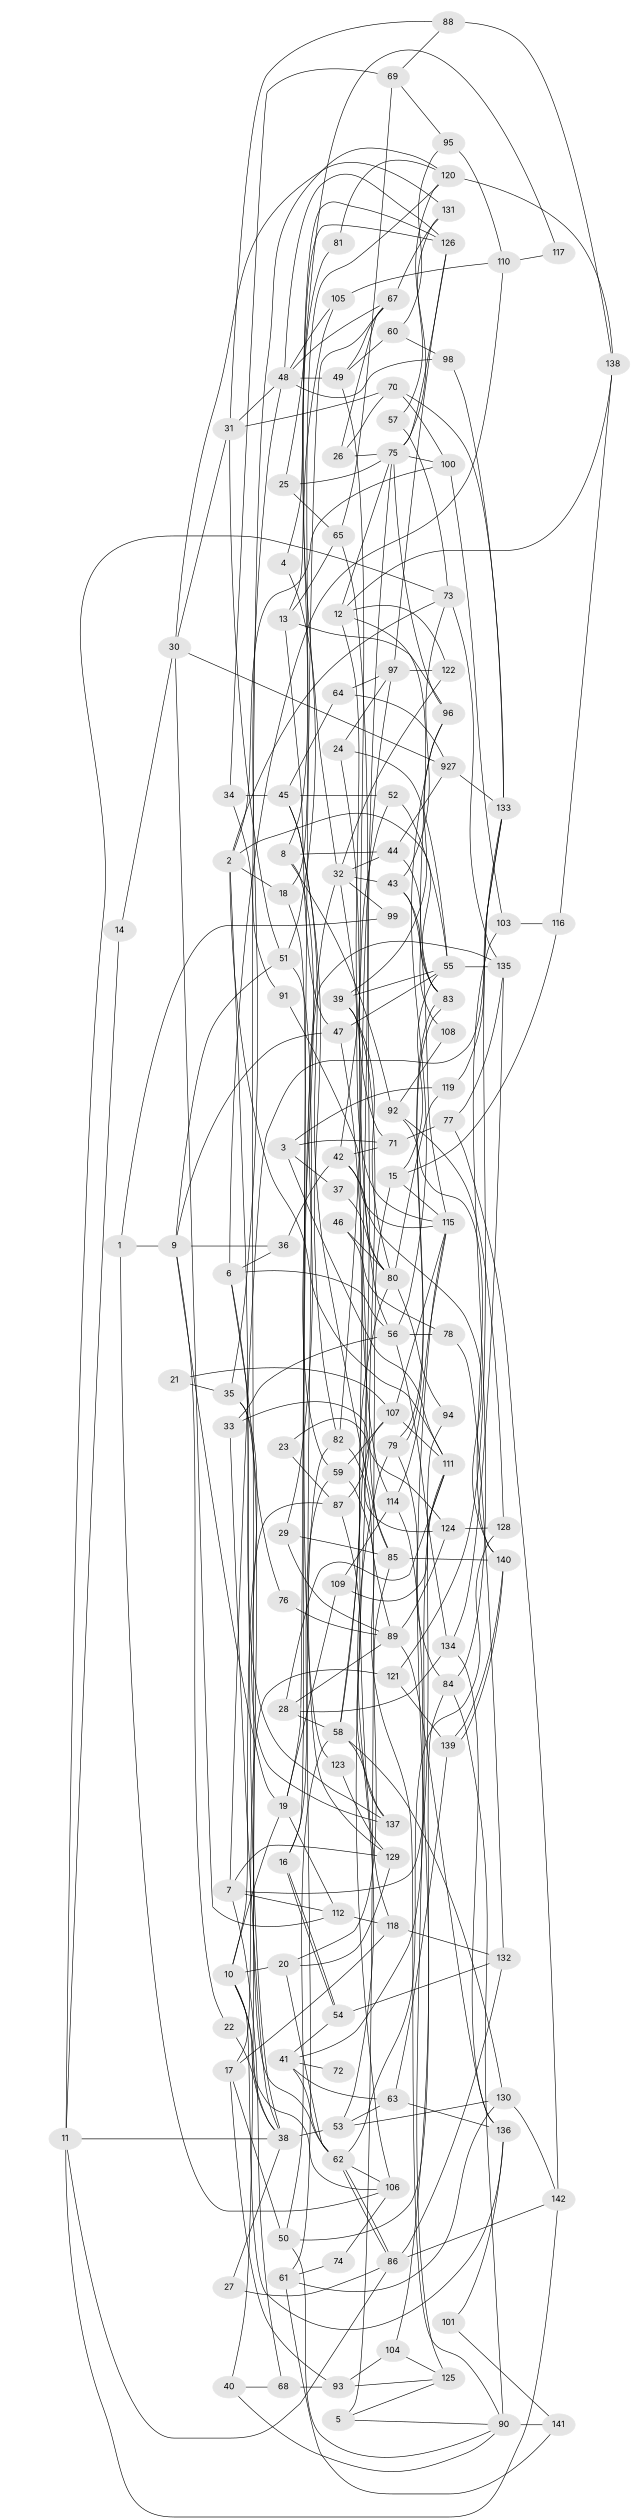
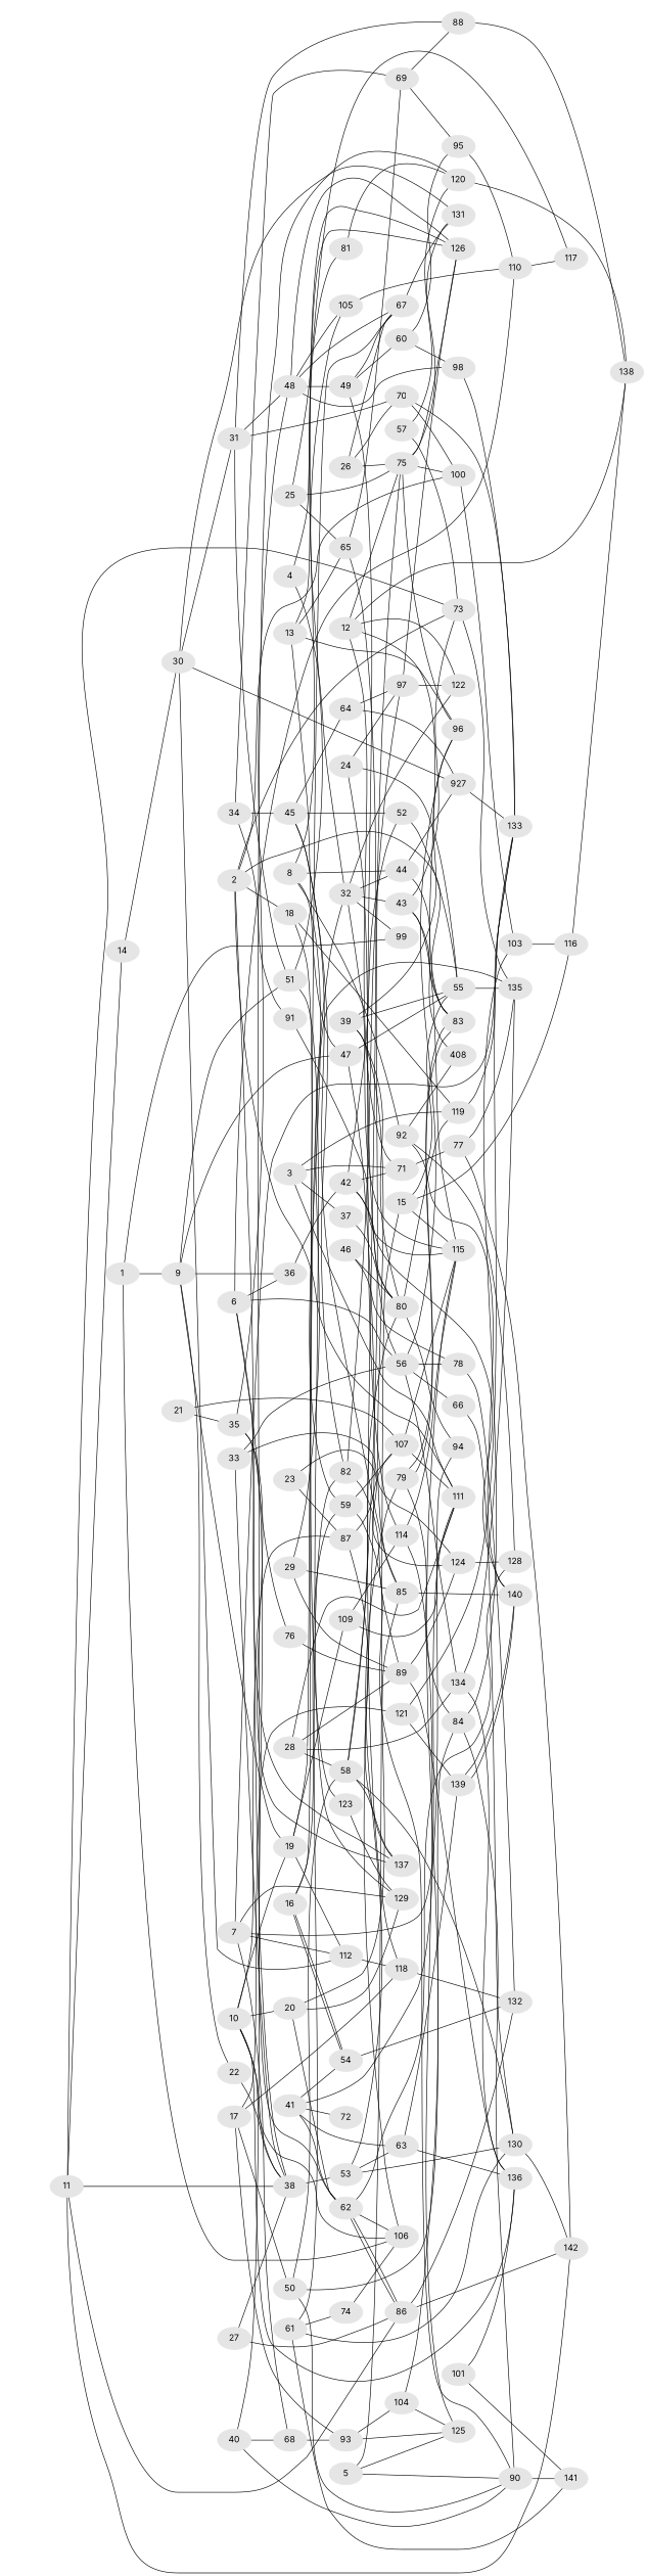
  graph {
    fontname=Inter
    rankdir=LR
    node [color=gray90 fontname=Inter style=filled]
    edge [fontname=Inter]
    1
    9
    99
    106
    36
    19
    22
    47
    51
    2
    18
    38
    73
    83
    100
    111
    120
    123
    53
    135
    103
    3
    37
    71
    119
    80
    77
    133
    4
    32
    126
    44
    122
    115
    43
    5
    15
    90
    125
    55
    116
    141
    6
    56
    76
    110
    137
    42
    96
    134
    78
+   66
    89
    117
    7
    68
    94
    112
    129
    93
    118
    8
    59
    81
    92
    n66 [label=927]
    107
    140
-   108
+   108 [label=408]
    128
    67
    109
    105
    10
    20
    87
    136
    62
    85
    11
    14
    86
    142
    30
    132
    12
    75
    138
    13
    65
    69
    31
    131
    16
    54
    17
    50
    121
    58
    84
    104
    139
    114
    21
    35
    48
    23
    124
    24
    97
    25
    26
    70
    27
    28
    130
    29
    88
    49
    98
    33
    34
    45
    91
    52
    64
    82
    95
    63
    79
    39
    40
    41
    72
    46
    60
    57
    61
    74
    101
    1 -- 9
    1 -- 99
    1 -- 106
    9 -- 36
    9 -- 19
    9 -- 22
    9 -- 47
    9 -- 51
    36 -- 42
    19 -- 112
    19 -- 67
    19 -- 109
    22 -- 38
    47 -- 106
    47 -- 55
    51 -- 129
    51 -- 105
    2 -- 18
    2 -- 38
    2 -- 73
    2 -- 83
    2 -- 100
    2 -- 111
-   18 -- 120
+   18 -- 119
    18 -- 123
    38 -- 53
    73 -- 135
    100 -- 103
    120 -- 138
    123 -- 129
    53 -- 130
    53 -- 63
    53 -- 79
    103 -- 116
    3 -- 111
    3 -- 37
    3 -- 71
    3 -- 119
    37 -- 80
    71 -- 77
    119 -- 133
    80 -- 119
    80 -- 94
    77 -- 135
    77 -- 142
    4 -- 32
    4 -- 126
    32 -- 99
    32 -- 44
    32 -- 122
    32 -- 115
    32 -- 43
    44 -- 83
    44 -- n66
    43 -- 73
    43 -- 115
    43 -- 108
    5 -- 15
    5 -- 90
    5 -- 125
    15 -- 115
    15 -- 55
    15 -- 116
    90 -- 141
    55 -- 135
    116 -- 138
    6 -- 36
    6 -- 56
    6 -- 76
    6 -- 110
    6 -- 137
    56 -- 96
    56 -- 134
    56 -- 78
+   56 -- 66
    76 -- 89
    110 -- 117
    42 -- 71
    42 -- 80
    42 -- 140
    42 -- 52
    134 -- 135
    134 -- 136
    78 -- 132
+   66 -- 130
    89 -- 136
    89 -- 124
    7 -- 133
    7 -- 68
    7 -- 94
    7 -- 112
    7 -- 129
    68 -- 93
    112 -- 118
    93 -- 125
    93 -- 104
    118 -- 132
    8 -- 44
    8 -- 59
    8 -- 81
    8 -- 92
    59 -- 90
    59 -- 107
    81 -- 120
    92 -- 140
    92 -- 108
    92 -- 128
    n66 -- 133
    107 -- 111
    107 -- 115
    67 -- 131
    109 -- 111
    109 -- 114
    105 -- 110
    10 -- 106
    10 -- 19
    10 -- 38
    10 -- 20
    10 -- 87
    10 -- 136
    20 -- 129
    20 -- 62
    20 -- 85
    87 -- 137
    87 -- 107
    62 -- 106
    62 -- 128
    62 -- 86
    62 -- 86
    85 -- 140
    11 -- 38
    11 -- 73
    11 -- 14
    11 -- 86
    11 -- 142
    14 -- 30
    86 -- 142
    86 -- 132
    30 -- 112
    30 -- n66
    30 -- 31
    30 -- 131
    12 -- 83
    12 -- 71
    12 -- 122
    12 -- 75
    12 -- 138
    75 -- 100
    75 -- 120
    75 -- 126
    75 -- 96
    13 -- 47
    13 -- 126
    13 -- 96
    13 -- 65
    65 -- 118
    65 -- 69
    69 -- 88
    69 -- 95
    31 -- 51
    31 -- 48
    31 -- 70
    31 -- 88
    16 -- 135
    16 -- 59
    16 -- 54
    16 -- 54
    54 -- 132
    17 -- 93
    17 -- 118
    17 -- 50
    17 -- 121
    50 -- 90
    50 -- 58
    50 -- 84
    121 -- 133
    121 -- 139
    58 -- 80
    58 -- 137
    58 -- 75
    58 -- 130
    84 -- 103
    84 -- 90
    104 -- 115
    104 -- 125
    139 -- 140
    139 -- 140
    114 -- 115
    114 -- 125
    21 -- 107
    21 -- 35
    35 -- 137
    35 -- 62
    35 -- 48
    48 -- 126
    48 -- 67
    48 -- 105
    48 -- 49
    48 -- 98
    23 -- 87
    23 -- 124
    124 -- 128
    24 -- 55
    24 -- 114
    24 -- 97
    97 -- 126
    97 -- 122
    25 -- 117
    25 -- 75
    25 -- 65
    26 -- 67
    26 -- 75
    26 -- 70
    70 -- 100
    70 -- 133
    27 -- 38
    27 -- 86
    28 -- 111
    28 -- 134
    28 -- 89
    28 -- 58
    130 -- 142
    29 -- 32
    29 -- 89
    29 -- 85
    88 -- 138
    49 -- 56
    49 -- 67
    49 -- 60
    98 -- 133
    33 -- 38
    33 -- 56
    33 -- 124
    34 -- 69
    34 -- 45
    34 -- 91
    45 -- 85
    45 -- 52
    45 -- 64
    45 -- 82
    91 -- 115
    52 -- 55
    64 -- n66
    64 -- 97
    82 -- 89
    82 -- 97
    95 -- 110
    63 -- 136
    63 -- 139
    79 -- 83
    79 -- 83
    79 -- 84
    39 -- 80
    39 -- 55
    39 -- 96
    39 -- 85
    40 -- 120
    40 -- 90
    40 -- 68
    41 -- 111
    41 -- 62
    41 -- 54
    41 -- 63
    41 -- 72
    46 -- 80
    46 -- 78
    60 -- 98
    60 -- 95
    57 -- 73
    57 -- 131
    61 -- 141
    61 -- 130
    61 -- 82
    61 -- 74
    74 -- 106
    101 -- 141
    101 -- 136
  }
